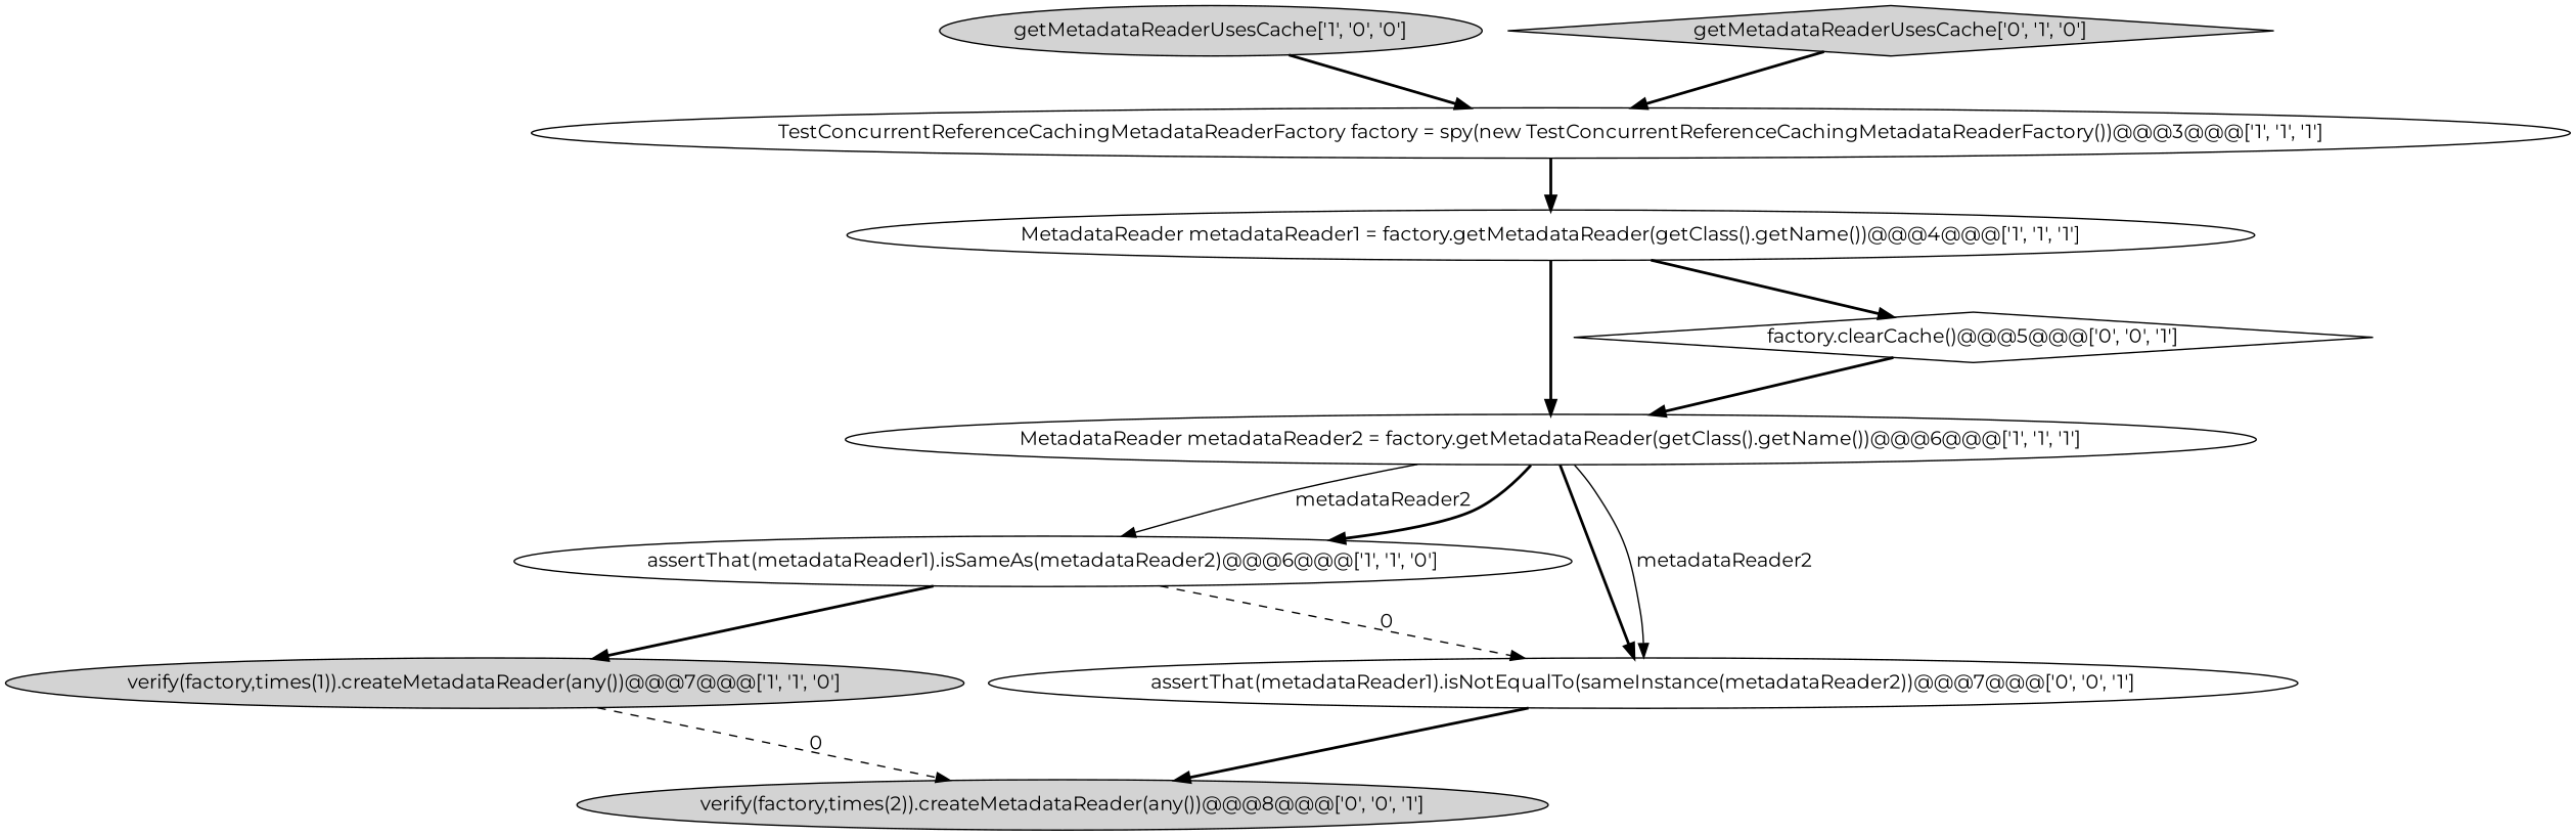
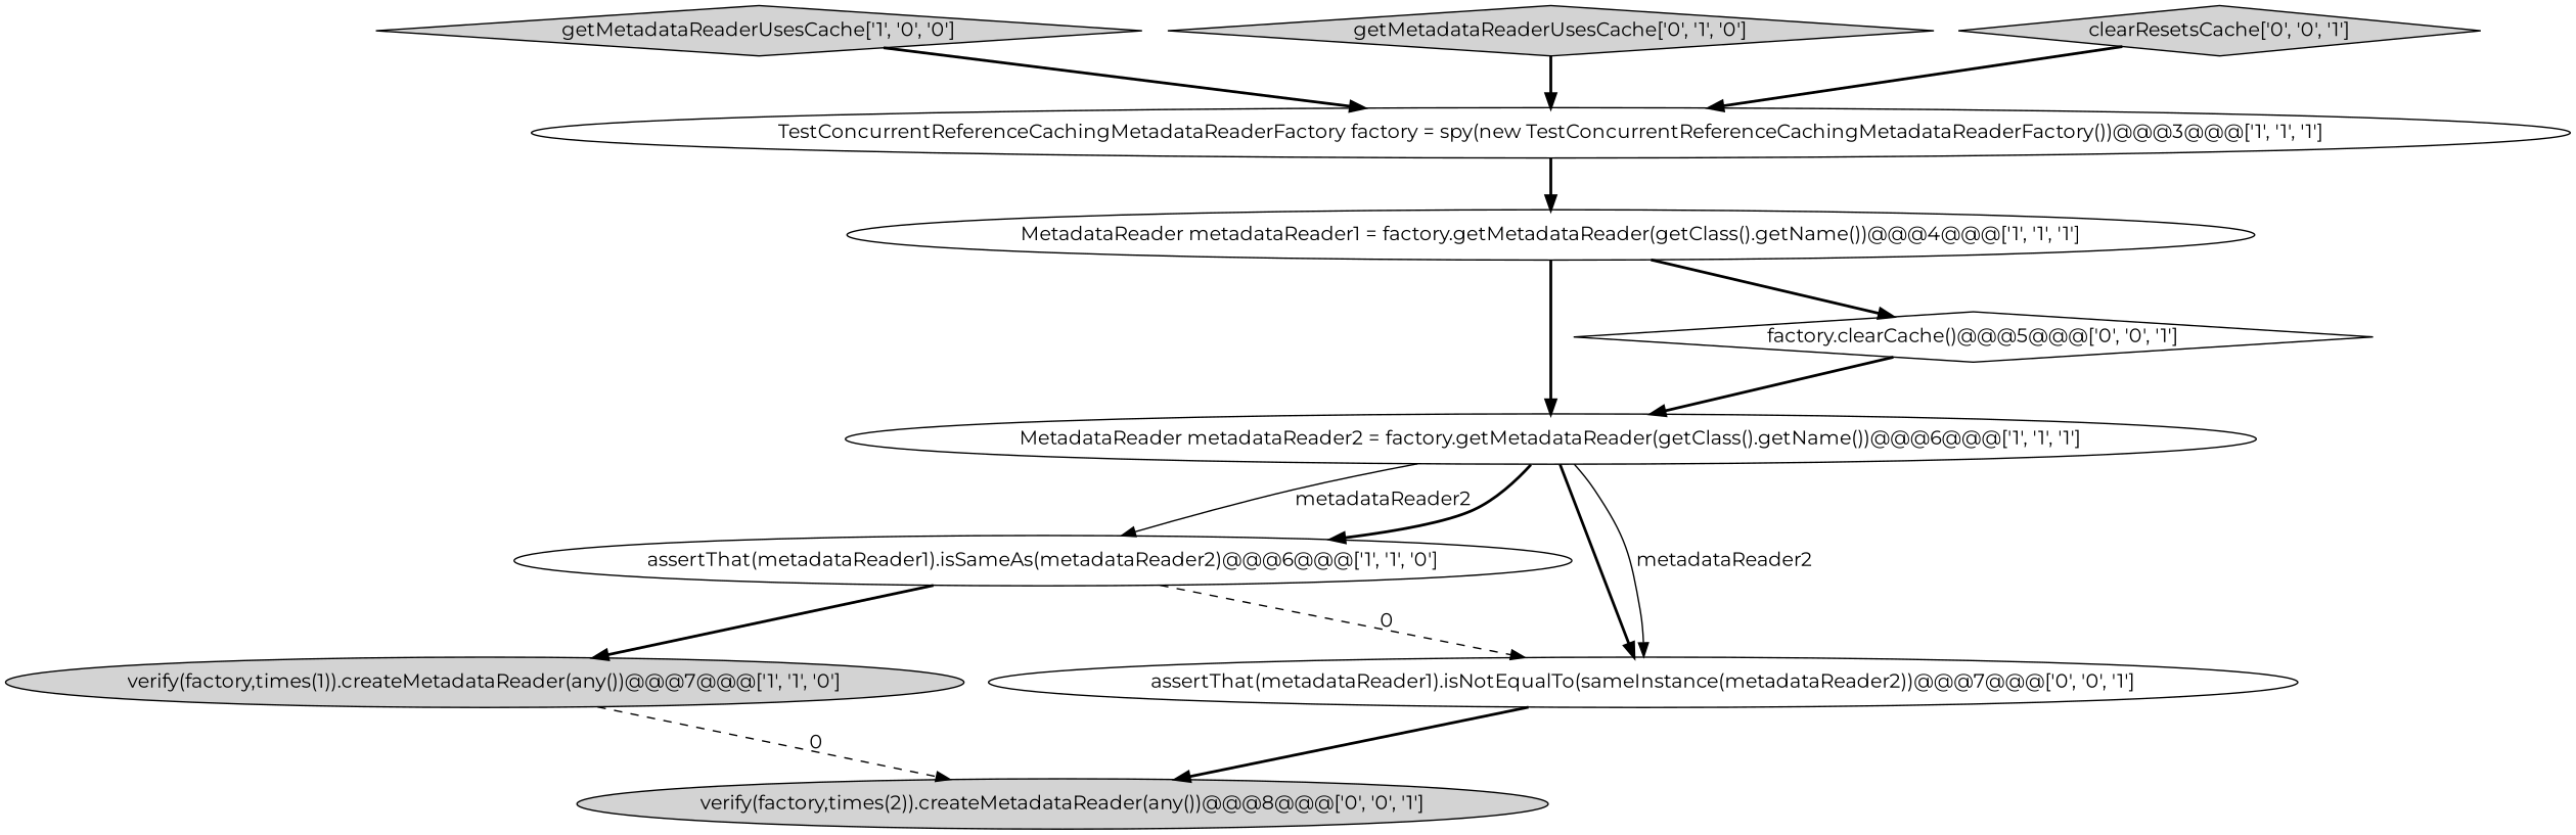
  digraph {
    fontname=Montserrat
    node [fillcolor=white fontname=Montserrat shape=ellipse style=filled]
    edge [fontname=Montserrat style=bold]
    n1 [label="MetadataReader metadataReader2 = factory.getMetadataReader(getClass().getName())@@@6@@@['1', '1', '1']"]
    n2 [label="assertThat(metadataReader1).isSameAs(metadataReader2)@@@6@@@['1', '1', '0']"]
    n3 [label="assertThat(metadataReader1).isNotEqualTo(sameInstance(metadataReader2))@@@7@@@['0', '0', '1']"]
    n4 [fillcolor=lightgray label="verify(factory,times(1)).createMetadataReader(any())@@@7@@@['1', '1', '0']"]
    n5 [fillcolor=lightgray label="verify(factory,times(2)).createMetadataReader(any())@@@8@@@['0', '0', '1']"]
    n6 [label="factory.clearCache()@@@5@@@['0', '0', '1']" shape=diamond]
-   n7 [fillcolor=lightgray label="getMetadataReaderUsesCache['1', '0', '0']"]
+   n7 [fillcolor=lightgray label="getMetadataReaderUsesCache['1', '0', '0']" shape=diamond]
    n8 [label="TestConcurrentReferenceCachingMetadataReaderFactory factory = spy(new TestConcurrentReferenceCachingMetadataReaderFactory())@@@3@@@['1', '1', '1']"]
    n9 [label="MetadataReader metadataReader1 = factory.getMetadataReader(getClass().getName())@@@4@@@['1', '1', '1']"]
    n10 [fillcolor=lightgray label="getMetadataReaderUsesCache['0', '1', '0']" shape=diamond]
+   n11 [fillcolor=lightgray label="clearResetsCache['0', '0', '1']" shape=diamond]
    n1 -> n2 [label=metadataReader2 style=solid]
    n1 -> n2
    n1 -> n3
    n1 -> n3 [label=metadataReader2 style=solid]
    n2 -> n3 [label=0 style=dashed]
    n2 -> n4
    n3 -> n5
    n4 -> n5 [label=0 style=dashed]
    n6 -> n1
    n7 -> n8
    n8 -> n9
    n9 -> n1
    n9 -> n6
    n10 -> n8
+   n11 -> n8
  }
